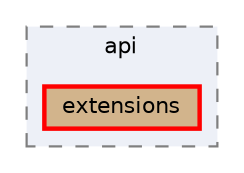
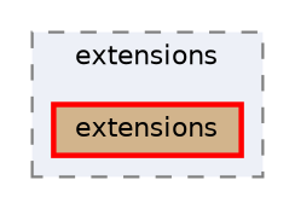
  digraph {
    compound=true
    n1 [color=red fillcolor=tan fontname=Helvetica fontsize=10 height=0.2 label=extensions shape=box style="filled,bold" width=0.4]
    subgraph cluster_1 {
      bgcolor="#edf0f7"
      fontname=Helvetica
      fontsize=10
-     label=api
+     label=extensions
      pencolor=grey50
      style="filled,dashed"
      n1
    }
  }
